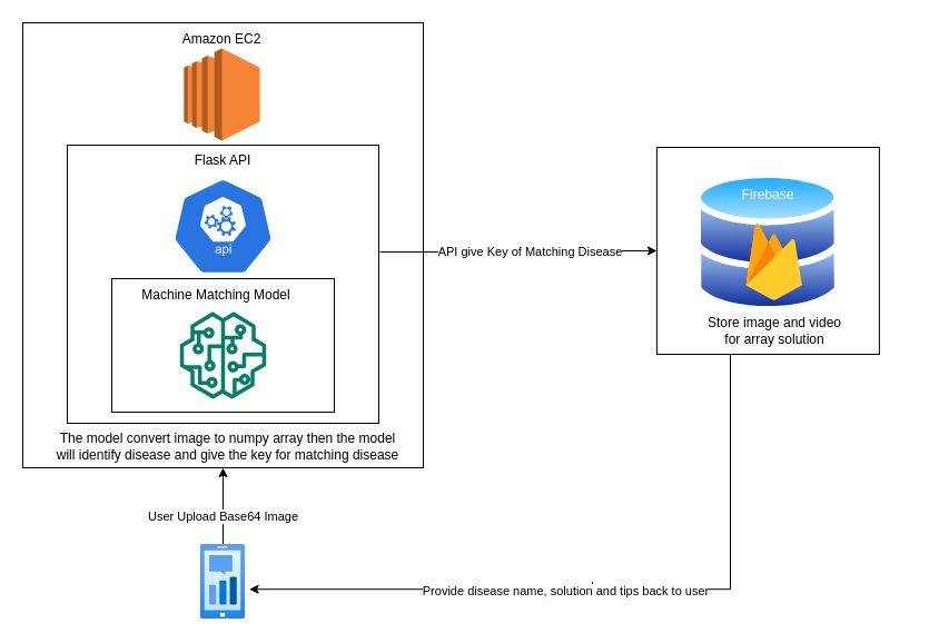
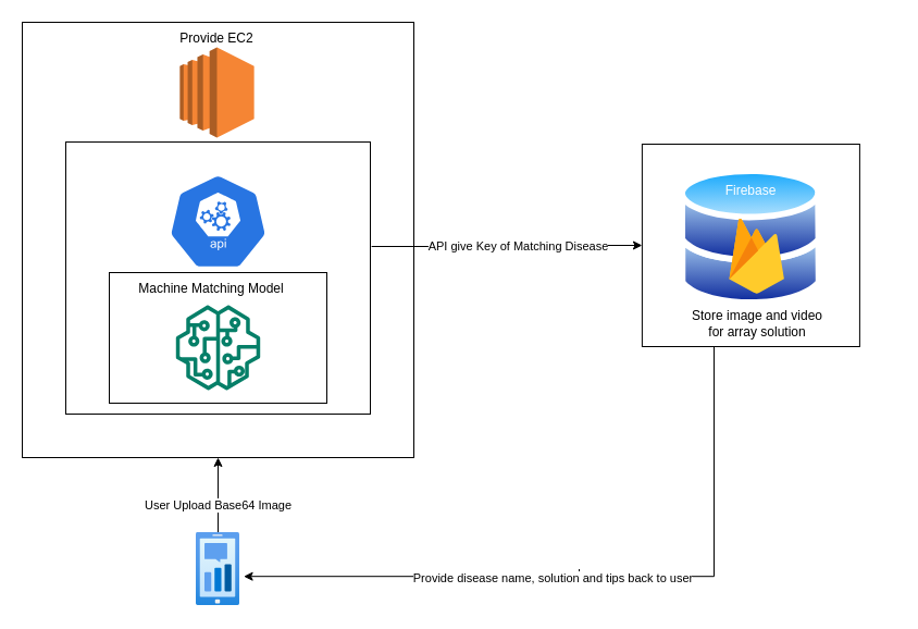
  <mxCell id="0" />
  <mxCell id="1" parent="0" />
  <mxCell id="2" value="" style="rounded=0;whiteSpace=wrap;html=1;" parent="1" vertex="1"><mxGeometry x="20" y="20" width="360" height="400" as="geometry" /></mxCell>
  <mxCell id="3" value="" style="rounded=0;whiteSpace=wrap;html=1;" parent="1" vertex="1"><mxGeometry x="60" y="130" width="280" height="250" as="geometry" /></mxCell>
  <mxCell id="4" value="" style="edgeStyle=orthogonalEdgeStyle;rounded=0;orthogonalLoop=1;jettySize=auto;html=1;entryX=0.5;entryY=1;entryDx=0;entryDy=0;" parent="1" source="6" target="2" edge="1"><mxGeometry relative="1" as="geometry"><mxPoint x="200" y="430" as="targetPoint" /></mxGeometry></mxCell>
  <mxCell id="5" value="User Upload Base64 Image" style="edgeLabel;html=1;align=center;verticalAlign=middle;resizable=0;points=[];" parent="4" vertex="1" connectable="0"><mxGeometry x="-0.239" y="1" relative="1" as="geometry"><mxPoint as="offset" /></mxGeometry></mxCell>
  <mxCell id="6" value="" style="image;aspect=fixed;html=1;points=[];align=center;fontSize=12;image=img/lib/azure2/general/Mobile_Engagement.svg;" parent="1" vertex="1"><mxGeometry x="179.99" y="489" width="40" height="67" as="geometry" /></mxCell>
  <mxCell id="7" value="" style="sketch=0;html=1;dashed=0;whitespace=wrap;fillColor=#2875E2;strokeColor=#ffffff;points=[[0.005,0.63,0],[0.1,0.2,0],[0.9,0.2,0],[0.5,0,0],[0.995,0.63,0],[0.72,0.99,0],[0.5,1,0],[0.28,0.99,0]];verticalLabelPosition=bottom;align=center;verticalAlign=top;shape=mxgraph.kubernetes.icon;prIcon=api" parent="1" vertex="1"><mxGeometry x="130" y="159" width="140" height="88" as="geometry" /></mxCell>
  <mxCell id="8" value="" style="group" parent="1" vertex="1" connectable="0"><mxGeometry x="100" y="250" width="200" height="120" as="geometry" /></mxCell>
  <mxCell id="9" value="" style="rounded=0;whiteSpace=wrap;html=1;" parent="8" vertex="1"><mxGeometry width="200" height="120" as="geometry" /></mxCell>
  <mxCell id="10" value="" style="sketch=0;outlineConnect=0;fontColor=#232F3E;gradientColor=none;fillColor=#067F68;strokeColor=none;dashed=0;verticalLabelPosition=bottom;verticalAlign=top;align=center;html=1;fontSize=12;fontStyle=0;aspect=fixed;pointerEvents=1;shape=mxgraph.aws4.sagemaker_model;" parent="8" vertex="1"><mxGeometry x="61" y="30" width="78" height="78" as="geometry" /></mxCell>
  <mxCell id="11" value="Machine Matching Model" style="text;html=1;strokeColor=none;fillColor=none;align=center;verticalAlign=middle;whiteSpace=wrap;rounded=0;" parent="8" vertex="1"><mxGeometry x="24" width="140" height="30" as="geometry" /></mxCell>
- <mxCell id="12" value="Flask API" style="text;html=1;strokeColor=none;fillColor=none;align=center;verticalAlign=middle;whiteSpace=wrap;rounded=0;" parent="1" vertex="1"><mxGeometry x="170" y="129" width="60" height="30" as="geometry" /></mxCell>
  <mxCell id="13" value="" style="outlineConnect=0;dashed=0;verticalLabelPosition=bottom;verticalAlign=top;align=center;html=1;shape=mxgraph.aws3.ec2;fillColor=#F58534;gradientColor=none;" parent="1" vertex="1"><mxGeometry x="164.88" y="43" width="68.25" height="83" as="geometry" /></mxCell>
- <mxCell id="14" value="Amazon EC2" style="text;html=1;strokeColor=none;fillColor=none;align=center;verticalAlign=middle;whiteSpace=wrap;rounded=0;" parent="1" vertex="1"><mxGeometry x="151.01" y="20" width="96" height="30" as="geometry" /></mxCell>
- <mxCell id="15" value="The model convert image to numpy array then the model will identify disease and give the key for matching disease" style="text;html=1;strokeColor=none;fillColor=none;align=center;verticalAlign=middle;whiteSpace=wrap;rounded=0;" parent="1" vertex="1"><mxGeometry x="49" y="386" width="311" height="30" as="geometry" /></mxCell>
+ <mxCell id="14" value="Provide EC2" style="text;html=1;strokeColor=none;fillColor=none;align=center;verticalAlign=middle;whiteSpace=wrap;rounded=0;" parent="1" vertex="1"><mxGeometry x="151.01" y="20" width="96" height="30" as="geometry" /></mxCell>
  <mxCell id="16" style="edgeStyle=orthogonalEdgeStyle;rounded=0;orthogonalLoop=1;jettySize=auto;html=1;exitX=0.5;exitY=1;exitDx=0;exitDy=0;entryX=1.09;entryY=0.6;entryDx=0;entryDy=0;entryPerimeter=0;" parent="1" source="21" target="6" edge="1"><mxGeometry relative="1" as="geometry"><Array as="points"><mxPoint x="656" y="529" /></Array></mxGeometry></mxCell>
  <mxCell id="17" value="I" style="edgeLabel;html=1;align=center;verticalAlign=middle;resizable=0;points=[];" parent="16" vertex="1" connectable="0"><mxGeometry x="0.092" y="-3" relative="1" as="geometry"><mxPoint as="offset" /></mxGeometry></mxCell>
  <mxCell id="18" value="Provide disease name, solution and tips back to user" style="edgeLabel;html=1;align=center;verticalAlign=middle;resizable=0;points=[];" parent="16" vertex="1" connectable="0"><mxGeometry x="0.005" y="-2" relative="1" as="geometry"><mxPoint x="-54" y="3" as="offset" /></mxGeometry></mxCell>
  <mxCell id="19" value="" style="edgeStyle=orthogonalEdgeStyle;rounded=0;orthogonalLoop=1;jettySize=auto;html=1;exitX=1.004;exitY=0.384;exitDx=0;exitDy=0;exitPerimeter=0;" parent="1" source="3" target="21" edge="1"><mxGeometry relative="1" as="geometry"><mxPoint x="370" y="227.5" as="sourcePoint" /><mxPoint x="590" y="212.5" as="targetPoint" /><Array as="points" /></mxGeometry></mxCell>
  <mxCell id="20" value="API give Key of Matching Disease" style="edgeLabel;html=1;align=center;verticalAlign=middle;resizable=0;points=[];" parent="19" vertex="1" connectable="0"><mxGeometry x="-0.423" relative="1" as="geometry"><mxPoint x="62" y="-1" as="offset" /></mxGeometry></mxCell>
  <mxCell id="21" value="" style="rounded=0;whiteSpace=wrap;html=1;" parent="1" vertex="1"><mxGeometry x="589.91" y="132" width="200" height="186" as="geometry" /></mxCell>
  <mxCell id="22" value="" style="image;aspect=fixed;perimeter=ellipsePerimeter;html=1;align=center;shadow=0;dashed=0;spacingTop=3;image=img/lib/active_directory/databases.svg;" parent="1" vertex="1"><mxGeometry x="624.09" y="153" width="131.63" height="129" as="geometry" /></mxCell>
  <mxCell id="23" value="&lt;font color=&quot;#ffffff&quot;&gt;Firebase&lt;/font&gt;" style="text;html=1;strokeColor=none;fillColor=none;align=center;verticalAlign=middle;whiteSpace=wrap;rounded=0;" parent="1" vertex="1"><mxGeometry x="660" y="160" width="60" height="30" as="geometry" /></mxCell>
  <mxCell id="24" value="&lt;font color=&quot;#ffffff&quot;&gt;Firebase&lt;/font&gt;" style="sketch=0;dashed=0;connectable=1;html=1;fillColor=#5184F3;strokeColor=none;shape=mxgraph.gcp2.firebase;part=1;labelPosition=right;verticalLabelPosition=middle;align=left;verticalAlign=middle;spacingLeft=5;fontColor=#999999;fontSize=12;movable=1;resizable=1;rotatable=1;deletable=1;editable=1;locked=0;" parent="1" vertex="1"><mxGeometry x="670" y="200" width="50.38" height="69.5" as="geometry"><mxPoint x="68" y="-192" as="offset" /></mxGeometry></mxCell>
  <mxCell id="25" value="Store image and video for array solution" style="text;html=1;strokeColor=none;fillColor=none;align=center;verticalAlign=middle;whiteSpace=wrap;rounded=0;" parent="1" vertex="1"><mxGeometry x="630" y="282" width="131.64" height="30" as="geometry" /></mxCell>
